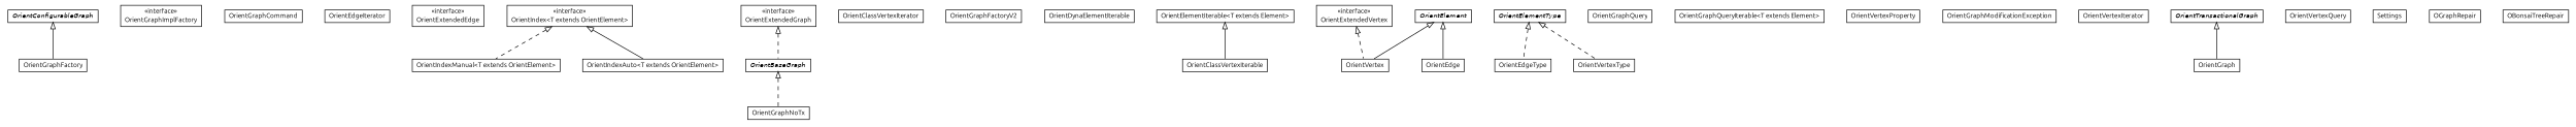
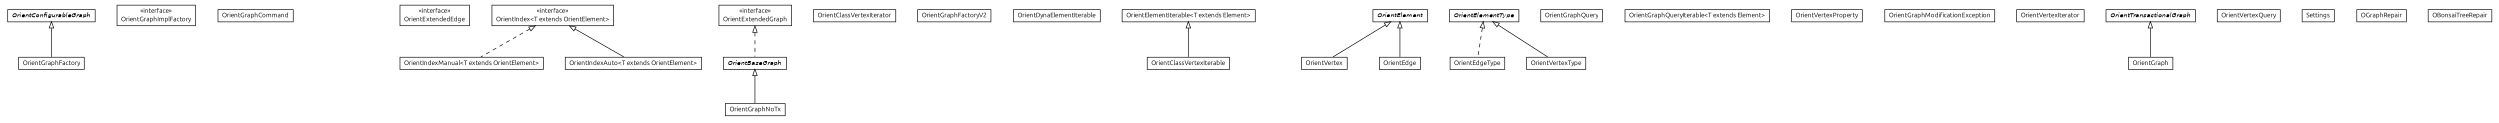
  digraph {
    fontname=Ubuntu
    nodesep=0.25
    ranksep=0.5
    node [fontcolor=black fontname=Ubuntu fontsize=10.0 shape=plaintext]
    edge [arrowtail=empty dir=back fontname=Ubuntu fontsize=10 headport=p labelfontname=Helvetica labelfontsize=10 tailport=p]
    n1 [label=<<table title="com.tinkerpop.blueprints.impls.orient.OrientGraphFactory" border="0" cellborder="1" cellspacing="0" cellpadding="2" port="p" href="./OrientGraphFactory.html"> 		<tr><td><table border="0" cellspacing="0" cellpadding="1"> <tr><td align="center" balign="center"> OrientGraphFactory </td></tr> 		</table></td></tr> 		</table>>]
    n2 [label=<<table title="com.tinkerpop.blueprints.impls.orient.OrientGraphFactory.OrientGraphImplFactory" border="0" cellborder="1" cellspacing="0" cellpadding="2" port="p" href="./OrientGraphFactory.OrientGraphImplFactory.html"> 		<tr><td><table border="0" cellspacing="0" cellpadding="1"> <tr><td align="center" balign="center"> &#171;interface&#187; </td></tr> <tr><td align="center" balign="center"> OrientGraphImplFactory </td></tr> 		</table></td></tr> 		</table>>]
    n3 [label=<<table title="com.tinkerpop.blueprints.impls.orient.OrientGraphCommand" border="0" cellborder="1" cellspacing="0" cellpadding="2" port="p" href="./OrientGraphCommand.html"> 		<tr><td><table border="0" cellspacing="0" cellpadding="1"> <tr><td align="center" balign="center"> OrientGraphCommand </td></tr> 		</table></td></tr> 		</table>>]
-   n4 [label=<<table title="com.tinkerpop.blueprints.impls.orient.OrientEdgeIterator" border="0" cellborder="1" cellspacing="0" cellpadding="2" port="p" href="./OrientEdgeIterator.html"> 		<tr><td><table border="0" cellspacing="0" cellpadding="1"> <tr><td align="center" balign="center"> OrientEdgeIterator </td></tr> 		</table></td></tr> 		</table>>]
    n5 [label=<<table title="com.tinkerpop.blueprints.impls.orient.OrientExtendedEdge" border="0" cellborder="1" cellspacing="0" cellpadding="2" port="p" href="./OrientExtendedEdge.html"> 		<tr><td><table border="0" cellspacing="0" cellpadding="1"> <tr><td align="center" balign="center"> &#171;interface&#187; </td></tr> <tr><td align="center" balign="center"> OrientExtendedEdge </td></tr> 		</table></td></tr> 		</table>>]
    n6 [label=<<table title="com.tinkerpop.blueprints.impls.orient.OrientIndexManual" border="0" cellborder="1" cellspacing="0" cellpadding="2" port="p" href="./OrientIndexManual.html"> 		<tr><td><table border="0" cellspacing="0" cellpadding="1"> <tr><td align="center" balign="center"> OrientIndexManual&lt;T extends OrientElement&gt; </td></tr> 		</table></td></tr> 		</table>>]
    n7 [label=<<table title="com.tinkerpop.blueprints.impls.orient.OrientGraphNoTx" border="0" cellborder="1" cellspacing="0" cellpadding="2" port="p" href="./OrientGraphNoTx.html"> 		<tr><td><table border="0" cellspacing="0" cellpadding="1"> <tr><td align="center" balign="center"> OrientGraphNoTx </td></tr> 		</table></td></tr> 		</table>>]
    n8 [label=<<table title="com.tinkerpop.blueprints.impls.orient.OrientClassVertexIterator" border="0" cellborder="1" cellspacing="0" cellpadding="2" port="p" href="./OrientClassVertexIterator.html"> 		<tr><td><table border="0" cellspacing="0" cellpadding="1"> <tr><td align="center" balign="center"> OrientClassVertexIterator </td></tr> 		</table></td></tr> 		</table>>]
    n9 [label=<<table title="com.tinkerpop.blueprints.impls.orient.OrientGraphFactoryV2" border="0" cellborder="1" cellspacing="0" cellpadding="2" port="p" href="./OrientGraphFactoryV2.html"> 		<tr><td><table border="0" cellspacing="0" cellpadding="1"> <tr><td align="center" balign="center"> OrientGraphFactoryV2 </td></tr> 		</table></td></tr> 		</table>>]
    n10 [label=<<table title="com.tinkerpop.blueprints.impls.orient.OrientDynaElementIterable" border="0" cellborder="1" cellspacing="0" cellpadding="2" port="p" href="./OrientDynaElementIterable.html"> 		<tr><td><table border="0" cellspacing="0" cellpadding="1"> <tr><td align="center" balign="center"> OrientDynaElementIterable </td></tr> 		</table></td></tr> 		</table>>]
    n11 [label=<<table title="com.tinkerpop.blueprints.impls.orient.OrientElementIterable" border="0" cellborder="1" cellspacing="0" cellpadding="2" port="p" href="./OrientElementIterable.html"> 		<tr><td><table border="0" cellspacing="0" cellpadding="1"> <tr><td align="center" balign="center"> OrientElementIterable&lt;T extends Element&gt; </td></tr> 		</table></td></tr> 		</table>>]
    n12 [label=<<table title="com.tinkerpop.blueprints.impls.orient.OrientClassVertexIterable" border="0" cellborder="1" cellspacing="0" cellpadding="2" port="p" href="./OrientClassVertexIterable.html"> 		<tr><td><table border="0" cellspacing="0" cellpadding="1"> <tr><td align="center" balign="center"> OrientClassVertexIterable </td></tr> 		</table></td></tr> 		</table>>]
-   n13 [label=<<table title="com.tinkerpop.blueprints.impls.orient.OrientExtendedVertex" border="0" cellborder="1" cellspacing="0" cellpadding="2" port="p" href="./OrientExtendedVertex.html"> 		<tr><td><table border="0" cellspacing="0" cellpadding="1"> <tr><td align="center" balign="center"> &#171;interface&#187; </td></tr> <tr><td align="center" balign="center"> OrientExtendedVertex </td></tr> 		</table></td></tr> 		</table>>]
    n14 [label=<<table title="com.tinkerpop.blueprints.impls.orient.OrientVertex" border="0" cellborder="1" cellspacing="0" cellpadding="2" port="p" href="./OrientVertex.html"> 		<tr><td><table border="0" cellspacing="0" cellpadding="1"> <tr><td align="center" balign="center"> OrientVertex </td></tr> 		</table></td></tr> 		</table>>]
    n15 [label=<<table title="com.tinkerpop.blueprints.impls.orient.OrientEdgeType" border="0" cellborder="1" cellspacing="0" cellpadding="2" port="p" href="./OrientEdgeType.html"> 		<tr><td><table border="0" cellspacing="0" cellpadding="1"> <tr><td align="center" balign="center"> OrientEdgeType </td></tr> 		</table></td></tr> 		</table>>]
    n16 [label=<<table title="com.tinkerpop.blueprints.impls.orient.OrientGraphQuery" border="0" cellborder="1" cellspacing="0" cellpadding="2" port="p" href="./OrientGraphQuery.html"> 		<tr><td><table border="0" cellspacing="0" cellpadding="1"> <tr><td align="center" balign="center"> OrientGraphQuery </td></tr> 		</table></td></tr> 		</table>>]
    n17 [label=<<table title="com.tinkerpop.blueprints.impls.orient.OrientGraphQuery.OrientGraphQueryIterable" border="0" cellborder="1" cellspacing="0" cellpadding="2" port="p" href="./OrientGraphQuery.OrientGraphQueryIterable.html"> 		<tr><td><table border="0" cellspacing="0" cellpadding="1"> <tr><td align="center" balign="center"> OrientGraphQueryIterable&lt;T extends Element&gt; </td></tr> 		</table></td></tr> 		</table>>]
    n18 [label=<<table title="com.tinkerpop.blueprints.impls.orient.OrientElementType" border="0" cellborder="1" cellspacing="0" cellpadding="2" port="p" href="./OrientElementType.html"> 		<tr><td><table border="0" cellspacing="0" cellpadding="1"> <tr><td align="center" balign="center"><font face="Helvetica-Oblique"> OrientElementType </font></td></tr> 		</table></td></tr> 		</table>>]
    n19 [label=<<table title="com.tinkerpop.blueprints.impls.orient.OrientVertexType" border="0" cellborder="1" cellspacing="0" cellpadding="2" port="p" href="./OrientVertexType.html"> 		<tr><td><table border="0" cellspacing="0" cellpadding="1"> <tr><td align="center" balign="center"> OrientVertexType </td></tr> 		</table></td></tr> 		</table>>]
    n20 [label=<<table title="com.tinkerpop.blueprints.impls.orient.OrientVertexType.OrientVertexProperty" border="0" cellborder="1" cellspacing="0" cellpadding="2" port="p" href="./OrientVertexType.OrientVertexProperty.html"> 		<tr><td><table border="0" cellspacing="0" cellpadding="1"> <tr><td align="center" balign="center"> OrientVertexProperty </td></tr> 		</table></td></tr> 		</table>>]
    n21 [label=<<table title="com.tinkerpop.blueprints.impls.orient.OrientGraphModificationException" border="0" cellborder="1" cellspacing="0" cellpadding="2" port="p" href="./OrientGraphModificationException.html"> 		<tr><td><table border="0" cellspacing="0" cellpadding="1"> <tr><td align="center" balign="center"> OrientGraphModificationException </td></tr> 		</table></td></tr> 		</table>>]
    n22 [label=<<table title="com.tinkerpop.blueprints.impls.orient.OrientElement" border="0" cellborder="1" cellspacing="0" cellpadding="2" port="p" href="./OrientElement.html"> 		<tr><td><table border="0" cellspacing="0" cellpadding="1"> <tr><td align="center" balign="center"><font face="Helvetica-Oblique"> OrientElement </font></td></tr> 		</table></td></tr> 		</table>>]
    n23 [label=<<table title="com.tinkerpop.blueprints.impls.orient.OrientEdge" border="0" cellborder="1" cellspacing="0" cellpadding="2" port="p" href="./OrientEdge.html"> 		<tr><td><table border="0" cellspacing="0" cellpadding="1"> <tr><td align="center" balign="center"> OrientEdge </td></tr> 		</table></td></tr> 		</table>>]
    n24 [label=<<table title="com.tinkerpop.blueprints.impls.orient.OrientVertexIterator" border="0" cellborder="1" cellspacing="0" cellpadding="2" port="p" href="./OrientVertexIterator.html"> 		<tr><td><table border="0" cellspacing="0" cellpadding="1"> <tr><td align="center" balign="center"> OrientVertexIterator </td></tr> 		</table></td></tr> 		</table>>]
    n25 [label=<<table title="com.tinkerpop.blueprints.impls.orient.OrientExtendedGraph" border="0" cellborder="1" cellspacing="0" cellpadding="2" port="p" href="./OrientExtendedGraph.html"> 		<tr><td><table border="0" cellspacing="0" cellpadding="1"> <tr><td align="center" balign="center"> &#171;interface&#187; </td></tr> <tr><td align="center" balign="center"> OrientExtendedGraph </td></tr> 		</table></td></tr> 		</table>>]
    n26 [label=<<table title="com.tinkerpop.blueprints.impls.orient.OrientBaseGraph" border="0" cellborder="1" cellspacing="0" cellpadding="2" port="p" href="./OrientBaseGraph.html"> 		<tr><td><table border="0" cellspacing="0" cellpadding="1"> <tr><td align="center" balign="center"><font face="Helvetica-Oblique"> OrientBaseGraph </font></td></tr> 		</table></td></tr> 		</table>>]
    n27 [label=<<table title="com.tinkerpop.blueprints.impls.orient.OrientGraph" border="0" cellborder="1" cellspacing="0" cellpadding="2" port="p" href="./OrientGraph.html"> 		<tr><td><table border="0" cellspacing="0" cellpadding="1"> <tr><td align="center" balign="center"> OrientGraph </td></tr> 		</table></td></tr> 		</table>>]
    n28 [label=<<table title="com.tinkerpop.blueprints.impls.orient.OrientIndexAuto" border="0" cellborder="1" cellspacing="0" cellpadding="2" port="p" href="./OrientIndexAuto.html"> 		<tr><td><table border="0" cellspacing="0" cellpadding="1"> <tr><td align="center" balign="center"> OrientIndexAuto&lt;T extends OrientElement&gt; </td></tr> 		</table></td></tr> 		</table>>]
    n29 [label=<<table title="com.tinkerpop.blueprints.impls.orient.OrientTransactionalGraph" border="0" cellborder="1" cellspacing="0" cellpadding="2" port="p" href="./OrientTransactionalGraph.html"> 		<tr><td><table border="0" cellspacing="0" cellpadding="1"> <tr><td align="center" balign="center"><font face="Helvetica-Oblique"> OrientTransactionalGraph </font></td></tr> 		</table></td></tr> 		</table>>]
    n30 [label=<<table title="com.tinkerpop.blueprints.impls.orient.OrientVertexQuery" border="0" cellborder="1" cellspacing="0" cellpadding="2" port="p" href="./OrientVertexQuery.html"> 		<tr><td><table border="0" cellspacing="0" cellpadding="1"> <tr><td align="center" balign="center"> OrientVertexQuery </td></tr> 		</table></td></tr> 		</table>>]
    n31 [label=<<table title="com.tinkerpop.blueprints.impls.orient.OrientConfigurableGraph" border="0" cellborder="1" cellspacing="0" cellpadding="2" port="p" href="./OrientConfigurableGraph.html"> 		<tr><td><table border="0" cellspacing="0" cellpadding="1"> <tr><td align="center" balign="center"><font face="Helvetica-Oblique"> OrientConfigurableGraph </font></td></tr> 		</table></td></tr> 		</table>>]
    n32 [label=<<table title="com.tinkerpop.blueprints.impls.orient.OrientConfigurableGraph.Settings" border="0" cellborder="1" cellspacing="0" cellpadding="2" port="p" href="./OrientConfigurableGraph.Settings.html"> 		<tr><td><table border="0" cellspacing="0" cellpadding="1"> <tr><td align="center" balign="center"> Settings </td></tr> 		</table></td></tr> 		</table>>]
    n33 [label=<<table title="com.tinkerpop.blueprints.impls.orient.OrientIndex" border="0" cellborder="1" cellspacing="0" cellpadding="2" port="p" href="./OrientIndex.html"> 		<tr><td><table border="0" cellspacing="0" cellpadding="1"> <tr><td align="center" balign="center"> &#171;interface&#187; </td></tr> <tr><td align="center" balign="center"> OrientIndex&lt;T extends OrientElement&gt; </td></tr> 		</table></td></tr> 		</table>>]
    n34 [label=<<table title="com.tinkerpop.blueprints.impls.orient.OGraphRepair" border="0" cellborder="1" cellspacing="0" cellpadding="2" port="p" href="./OGraphRepair.html"> 		<tr><td><table border="0" cellspacing="0" cellpadding="1"> <tr><td align="center" balign="center"> OGraphRepair </td></tr> 		</table></td></tr> 		</table>>]
    n35 [label=<<table title="com.tinkerpop.blueprints.impls.orient.OBonsaiTreeRepair" border="0" cellborder="1" cellspacing="0" cellpadding="2" port="p" href="./OBonsaiTreeRepair.html"> 		<tr><td><table border="0" cellspacing="0" cellpadding="1"> <tr><td align="center" balign="center"> OBonsaiTreeRepair </td></tr> 		</table></td></tr> 		</table>>]
    n11 -> n12
-   n13 -> n14 [style=dashed]
    n18 -> n15 [style=dashed]
-   n18 -> n19 [style=dashed]
+   n18 -> n19
    n22 -> n14
    n22 -> n23
    n25 -> n26 [style=dashed]
-   n26 -> n7 [style=dashed]
+   n26 -> n7
    n29 -> n27
    n31 -> n1
    n33 -> n6 [style=dashed]
    n33 -> n28 [style=solid]
  }
